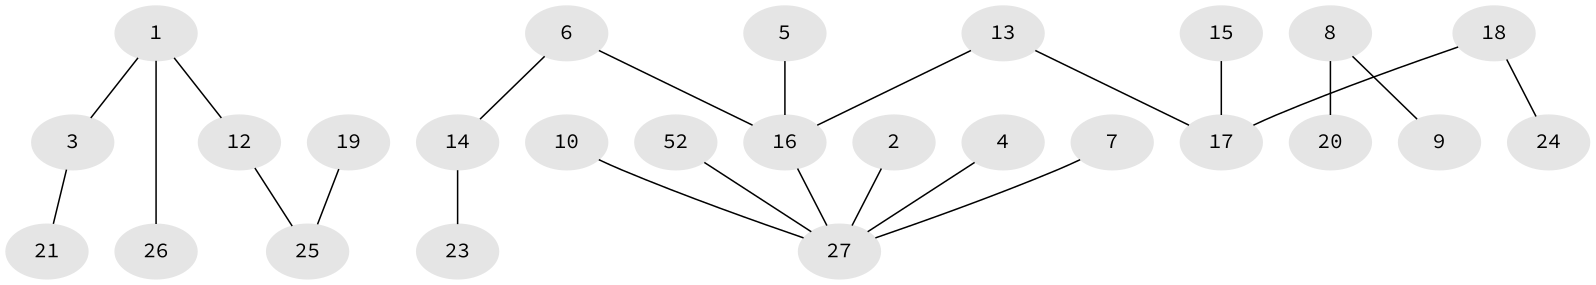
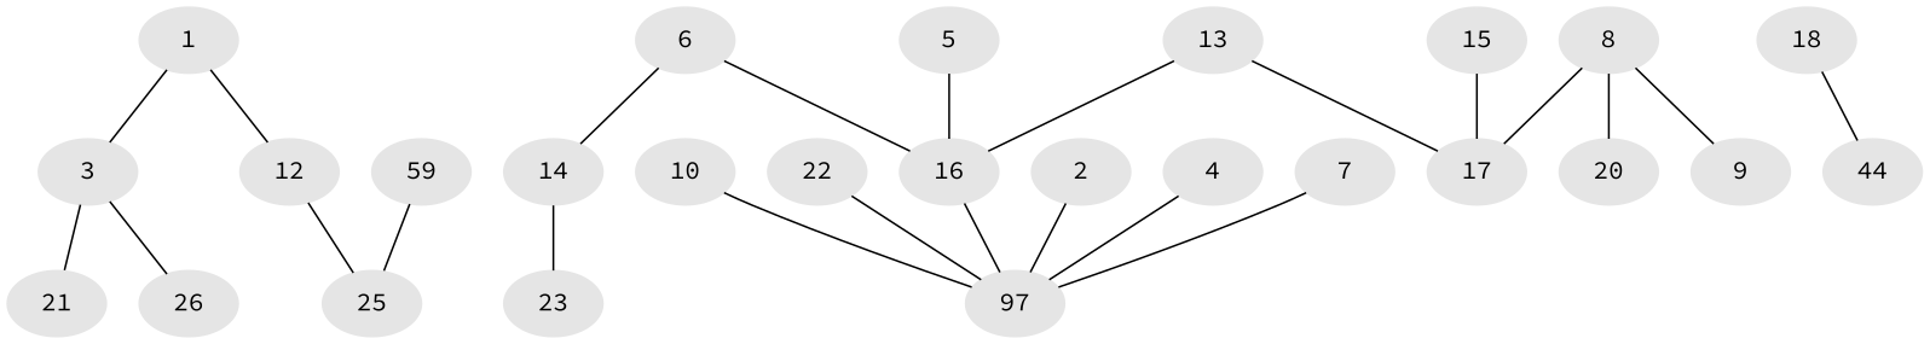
  graph {
    fontname="Source Code Pro"
    node [color=gray90 fontname="Source Code Pro" style=filled]
    edge [fontname="Source Code Pro" weight=1.0]
    1
    3
    12
    21
    26
    25
    13
    16
    17
    2
-   27
+   27 [label=97]
    4
    5
    6
    14
    23
    7
    8
    9
    20
    10
    15
    18
-   24
-   19
-   22 [label=52]
+   24 [label=44]
+   19 [label=59]
+   22
    1 -- 3
    1 -- 12
    3 -- 21
-   1 -- 26
+   3 -- 26
    12 -- 25
    13 -- 16
    13 -- 17
    16 -- 27
    2 -- 27
    4 -- 27
    5 -- 16
    6 -- 16
    6 -- 14
    14 -- 23
    7 -- 27
-   18 -- 17
+   8 -- 17
    8 -- 9
    8 -- 20
    10 -- 27
    15 -- 17
    18 -- 24
    19 -- 25
    22 -- 27
  }
